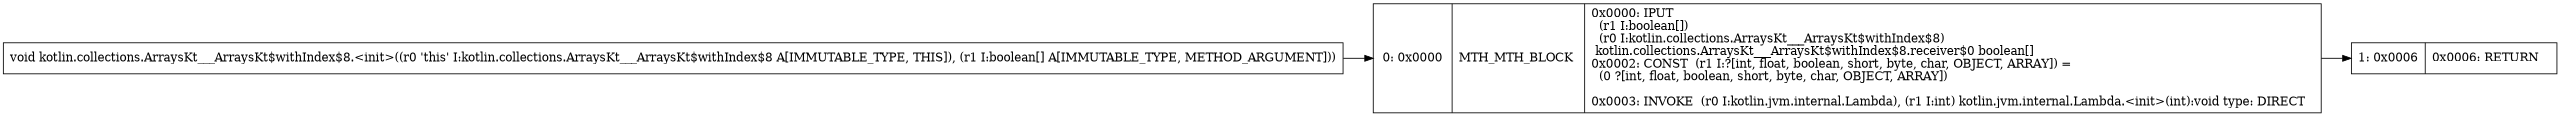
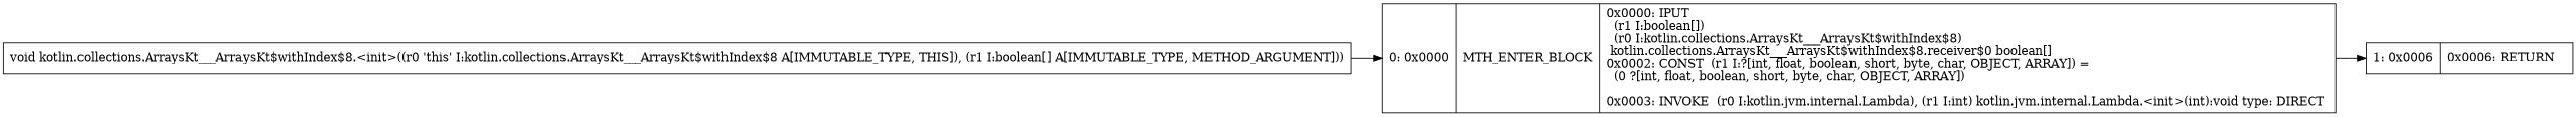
  digraph {
    rankdir=LR
    node [shape=record]
-   n1 [label="{0\:\ 0x0000|MTH_MTH_BLOCK\l|0x0000: IPUT  \l  (r1 I:boolean[])\l  (r0 I:kotlin.collections.ArraysKt___ArraysKt$withIndex$8)\l kotlin.collections.ArraysKt___ArraysKt$withIndex$8.receiver$0 boolean[] \l0x0002: CONST  (r1 I:?[int, float, boolean, short, byte, char, OBJECT, ARRAY]) = \l  (0 ?[int, float, boolean, short, byte, char, OBJECT, ARRAY])\l \l0x0003: INVOKE  (r0 I:kotlin.jvm.internal.Lambda), (r1 I:int) kotlin.jvm.internal.Lambda.\<init\>(int):void type: DIRECT \l}"]
+   n1 [label="{0\:\ 0x0000|MTH_ENTER_BLOCK\l|0x0000: IPUT  \l  (r1 I:boolean[])\l  (r0 I:kotlin.collections.ArraysKt___ArraysKt$withIndex$8)\l kotlin.collections.ArraysKt___ArraysKt$withIndex$8.receiver$0 boolean[] \l0x0002: CONST  (r1 I:?[int, float, boolean, short, byte, char, OBJECT, ARRAY]) = \l  (0 ?[int, float, boolean, short, byte, char, OBJECT, ARRAY])\l \l0x0003: INVOKE  (r0 I:kotlin.jvm.internal.Lambda), (r1 I:int) kotlin.jvm.internal.Lambda.\<init\>(int):void type: DIRECT \l}"]
    n2 [label="{1\:\ 0x0006|0x0006: RETURN   \l}"]
    n3 [label="{void kotlin.collections.ArraysKt___ArraysKt$withIndex$8.\<init\>((r0 'this' I:kotlin.collections.ArraysKt___ArraysKt$withIndex$8 A[IMMUTABLE_TYPE, THIS]), (r1 I:boolean[] A[IMMUTABLE_TYPE, METHOD_ARGUMENT])) }"]
    n1 -> n2
    n3 -> n1
  }
